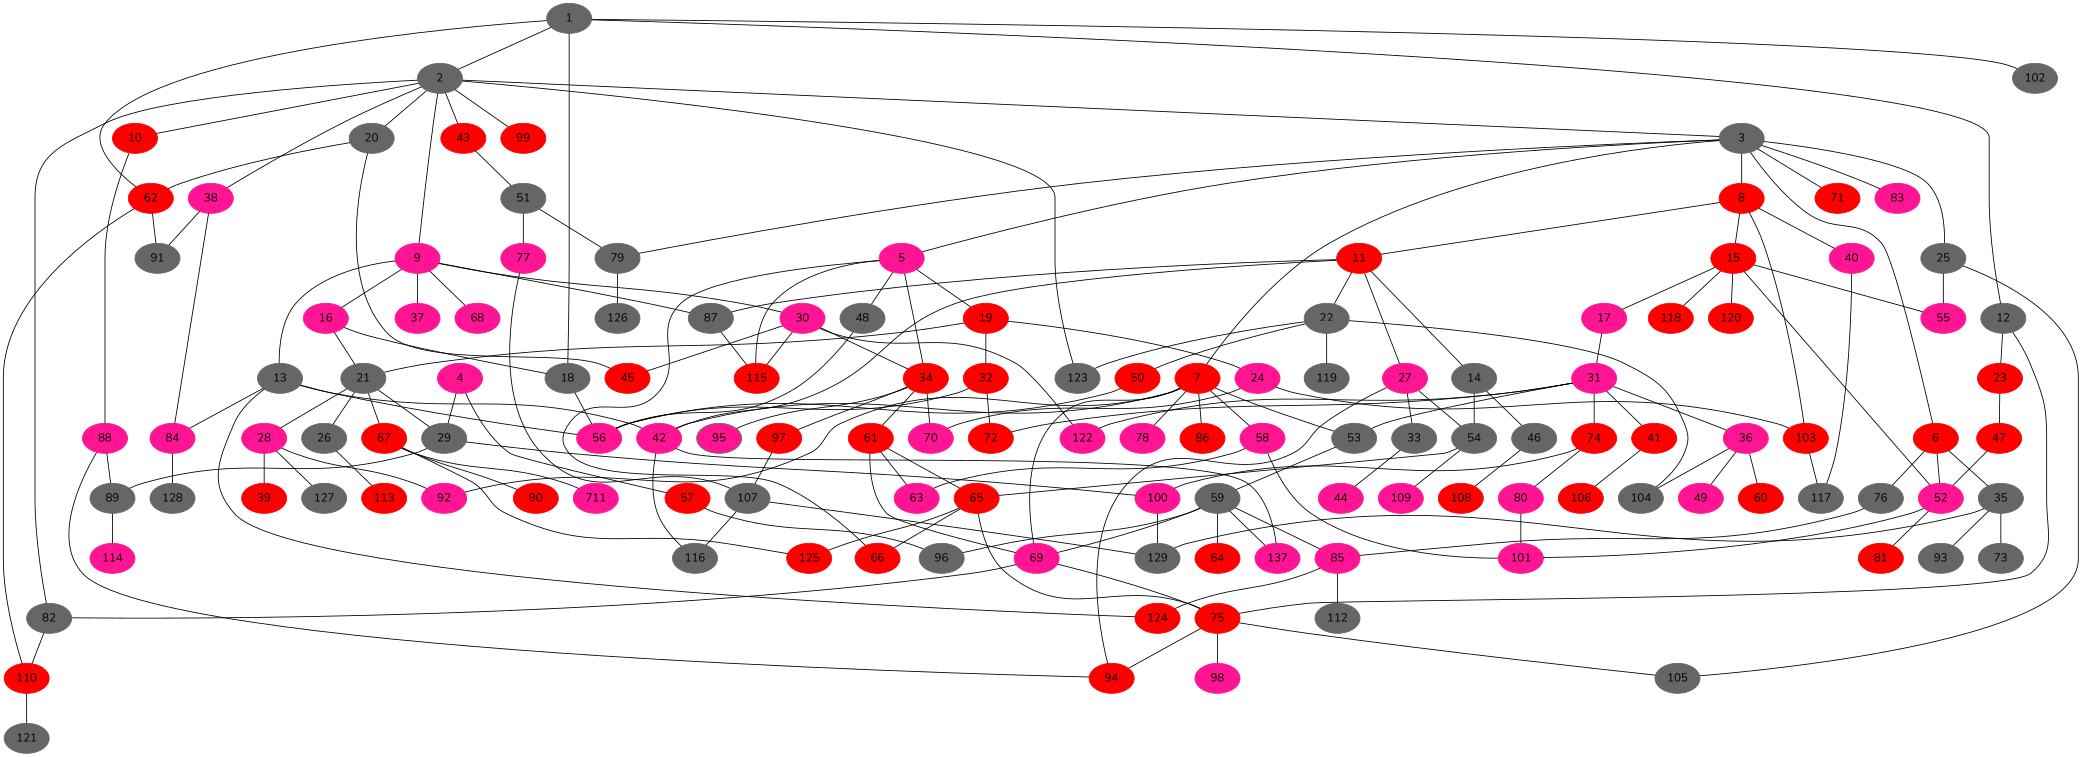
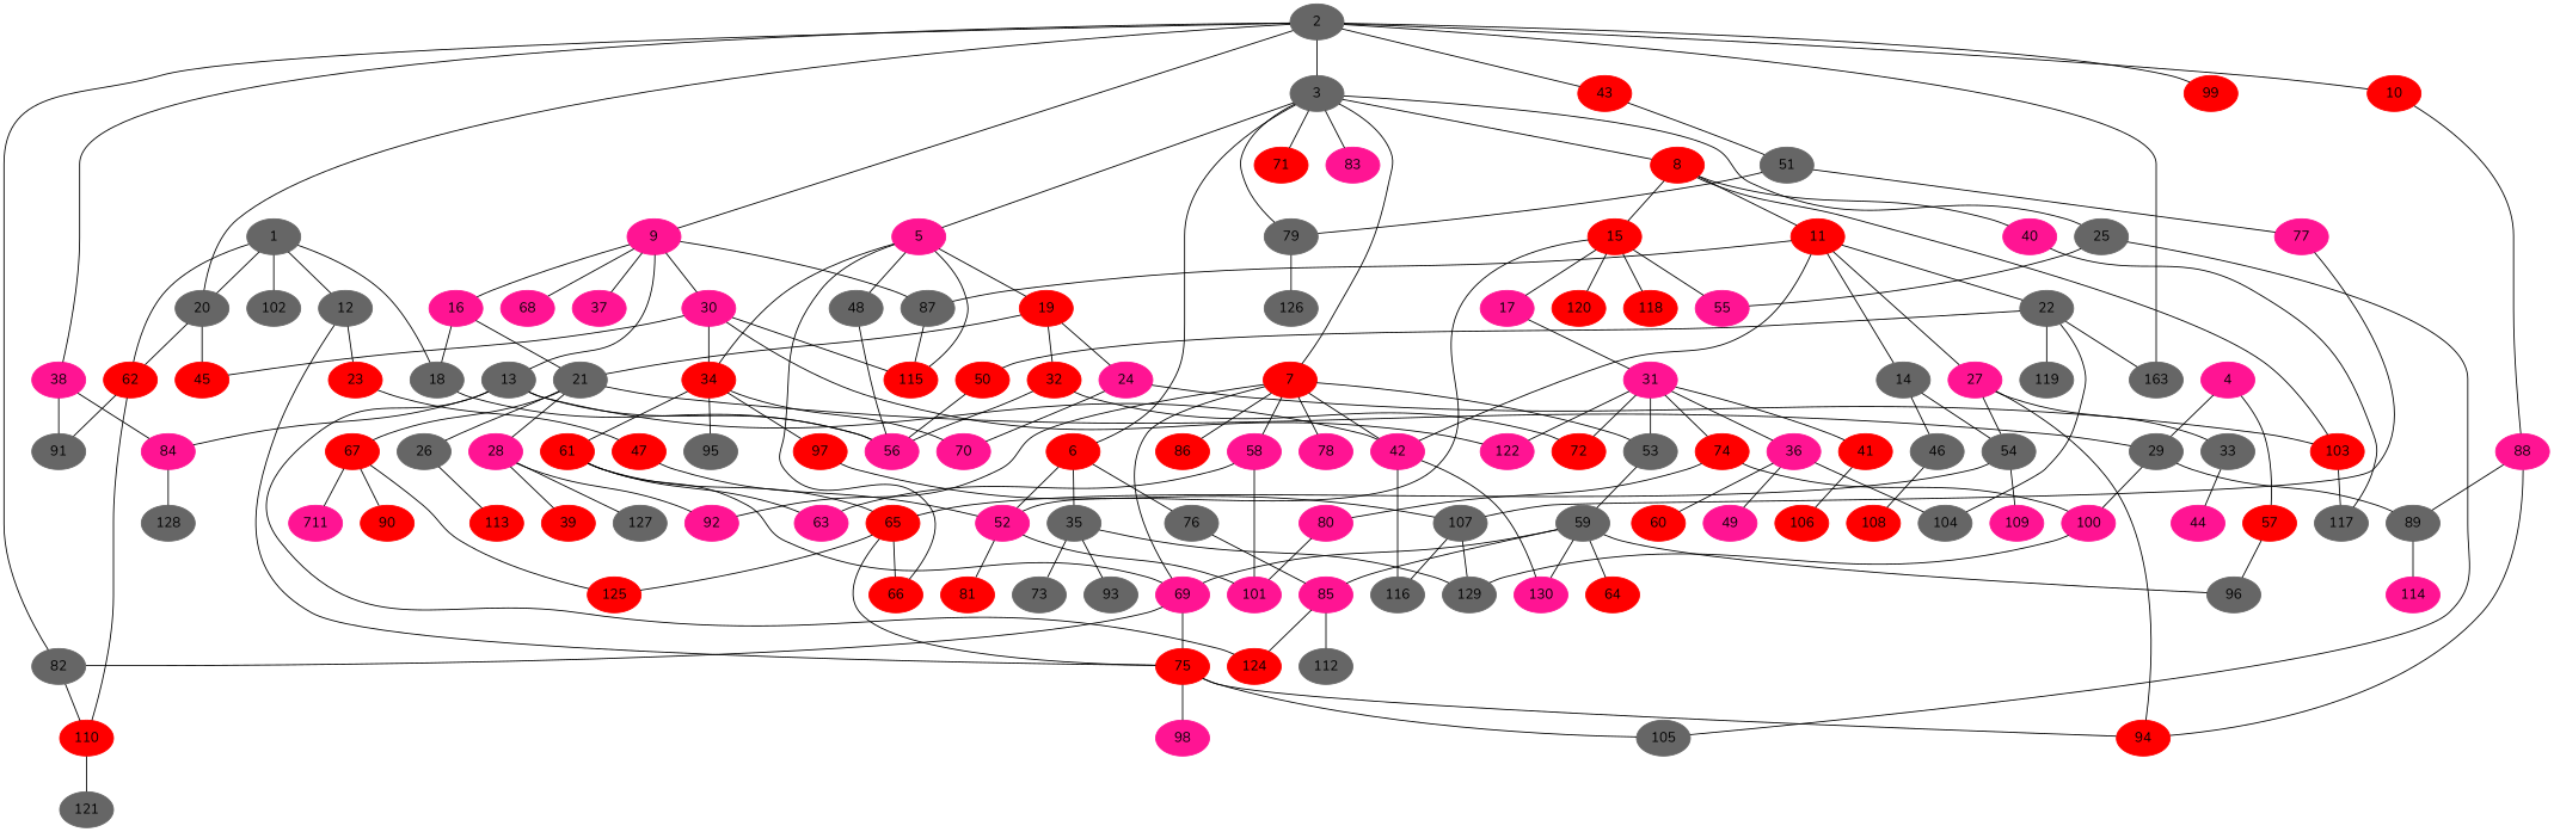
  graph {
    fontname=Nunito
    node [color=gray40 fontname=Nunito style=filled]
    edge [fontname=Nunito]
    1
    2
    12
    18
    62 [color=red]
    102
    3
    9 [color=deeppink]
    10 [color=red]
    20
    38 [color=deeppink]
    43 [color=red]
    82
    99 [color=red]
-   123
+   123 [label=163]
    23 [color=red]
    75 [color=red]
    56 [color=deeppink]
    91
    110 [color=red]
    5 [color=deeppink]
    6 [color=red]
    7 [color=red]
    8 [color=red]
    25
    71 [color=red]
    79
    83 [color=deeppink]
    13
    16 [color=deeppink]
    30 [color=deeppink]
    37 [color=deeppink]
    68 [color=deeppink]
    87
    88 [color=deeppink]
    45 [color=red]
    84 [color=deeppink]
    51
    4 [color=deeppink]
    29
    57 [color=red]
    19 [color=red]
    34 [color=red]
    48
    66 [color=red]
    115 [color=red]
    35
    52 [color=deeppink]
    76
    42 [color=deeppink]
    53
    58 [color=deeppink]
    69 [color=deeppink]
    78 [color=deeppink]
    86 [color=red]
    92 [color=deeppink]
    11 [color=red]
    15 [color=red]
    40 [color=deeppink]
    103 [color=red]
    55 [color=deeppink]
    105
    126
    89
    100 [color=deeppink]
    96
    21
    24 [color=deeppink]
    32 [color=red]
    70 [color=deeppink]
    61 [color=red]
-   95 [fillcolor=deeppink]
+   95
    97 [color=red]
    73
    93
    129
    81 [color=red]
    101 [color=deeppink]
    85 [color=deeppink]
    116
-   130 [color=deeppink label=137]
+   130 [color=deeppink]
    59
    63 [color=deeppink]
    14
    22
    27 [color=deeppink]
    17 [color=deeppink]
    118 [color=red]
    120 [color=red]
    117
    124 [color=red]
    122 [color=deeppink]
    94 [color=red]
    46
    54
    50 [color=red]
    104
    119
    33
    47 [color=red]
    98 [color=deeppink]
    128
    108 [color=red]
    65 [color=red]
    109 [color=deeppink]
    31 [color=deeppink]
    26
    28 [color=deeppink]
    67 [color=red]
    36 [color=deeppink]
    41 [color=red]
    72 [color=red]
    74 [color=red]
    113 [color=red]
    39 [color=red]
    127
    125 [color=red]
    90 [color=red]
    n119 [color=deeppink label=711]
    44 [color=deeppink]
    114 [color=deeppink]
    49 [color=deeppink]
    60 [color=red]
    106 [color=red]
    80 [color=deeppink]
    107
    77 [color=deeppink]
    64 [color=red]
    112
    121
-   1 -- 2
+   1 -- 20
    1 -- 12
    1 -- 18
    1 -- 62
    1 -- 102
    2 -- 3
    2 -- 9
    2 -- 10
    2 -- 20
    2 -- 38
    2 -- 43
    2 -- 82
    2 -- 99
    2 -- 123
    12 -- 23
    12 -- 75
    18 -- 56
    62 -- 91
    62 -- 110
    3 -- 5
    3 -- 6
    3 -- 7
    3 -- 8
    3 -- 25
    3 -- 71
    3 -- 79
    3 -- 83
    9 -- 13
    9 -- 16
    9 -- 30
    9 -- 37
    9 -- 68
    9 -- 87
    10 -- 88
    20 -- 62
    20 -- 45
    38 -- 91
    38 -- 84
    43 -- 51
    82 -- 110
    23 -- 47
    75 -- 105
    75 -- 94
    75 -- 98
    110 -- 121
    5 -- 19
    5 -- 34
    5 -- 48
    5 -- 66
    5 -- 115
    6 -- 35
    6 -- 52
    6 -- 76
    7 -- 42
    7 -- 53
    7 -- 58
    7 -- 69
    7 -- 78
    7 -- 86
    7 -- 92
    8 -- 11
    8 -- 15
    8 -- 40
    8 -- 103
    25 -- 55
    25 -- 105
    79 -- 126
    13 -- 56
    13 -- 84
    13 -- 42
    13 -- 124
    16 -- 18
    16 -- 21
    30 -- 45
    30 -- 34
    30 -- 115
    30 -- 122
    87 -- 115
    88 -- 89
    88 -- 94
    84 -- 128
    51 -- 79
    51 -- 77
    4 -- 29
    4 -- 57
    29 -- 89
    29 -- 100
    57 -- 96
    19 -- 21
    19 -- 24
    19 -- 32
    34 -- 70
    34 -- 61
    34 -- 95
    34 -- 97
    48 -- 56
    35 -- 73
    35 -- 93
    35 -- 129
    52 -- 81
    52 -- 101
    76 -- 85
    42 -- 116
    42 -- 130
    53 -- 59
    58 -- 101
    58 -- 63
    69 -- 82
    69 -- 75
    11 -- 87
    11 -- 42
    11 -- 14
    11 -- 22
    11 -- 27
    15 -- 52
    15 -- 55
    15 -- 17
    15 -- 118
    15 -- 120
    40 -- 117
    103 -- 117
    89 -- 114
    100 -- 129
    21 -- 29
    21 -- 26
    21 -- 28
    21 -- 67
    24 -- 103
    24 -- 70
    32 -- 56
    32 -- 72
    61 -- 69
    61 -- 63
    61 -- 65
    97 -- 107
    85 -- 124
    85 -- 112
    59 -- 69
    59 -- 96
    59 -- 85
    59 -- 130
    59 -- 64
    14 -- 46
    14 -- 54
    22 -- 123
    22 -- 50
    22 -- 104
    22 -- 119
    27 -- 94
    27 -- 54
    27 -- 33
    17 -- 31
    46 -- 108
    54 -- 65
    54 -- 109
    50 -- 56
    33 -- 44
    47 -- 52
    65 -- 75
    65 -- 66
    65 -- 125
    31 -- 53
    31 -- 122
    31 -- 36
    31 -- 41
    31 -- 72
    31 -- 74
    26 -- 113
    28 -- 92
    28 -- 39
    28 -- 127
    67 -- 125
    67 -- 90
    67 -- n119
    36 -- 104
    36 -- 49
    36 -- 60
    41 -- 106
    74 -- 100
    74 -- 80
    80 -- 101
    107 -- 129
    107 -- 116
    77 -- 107
  }
